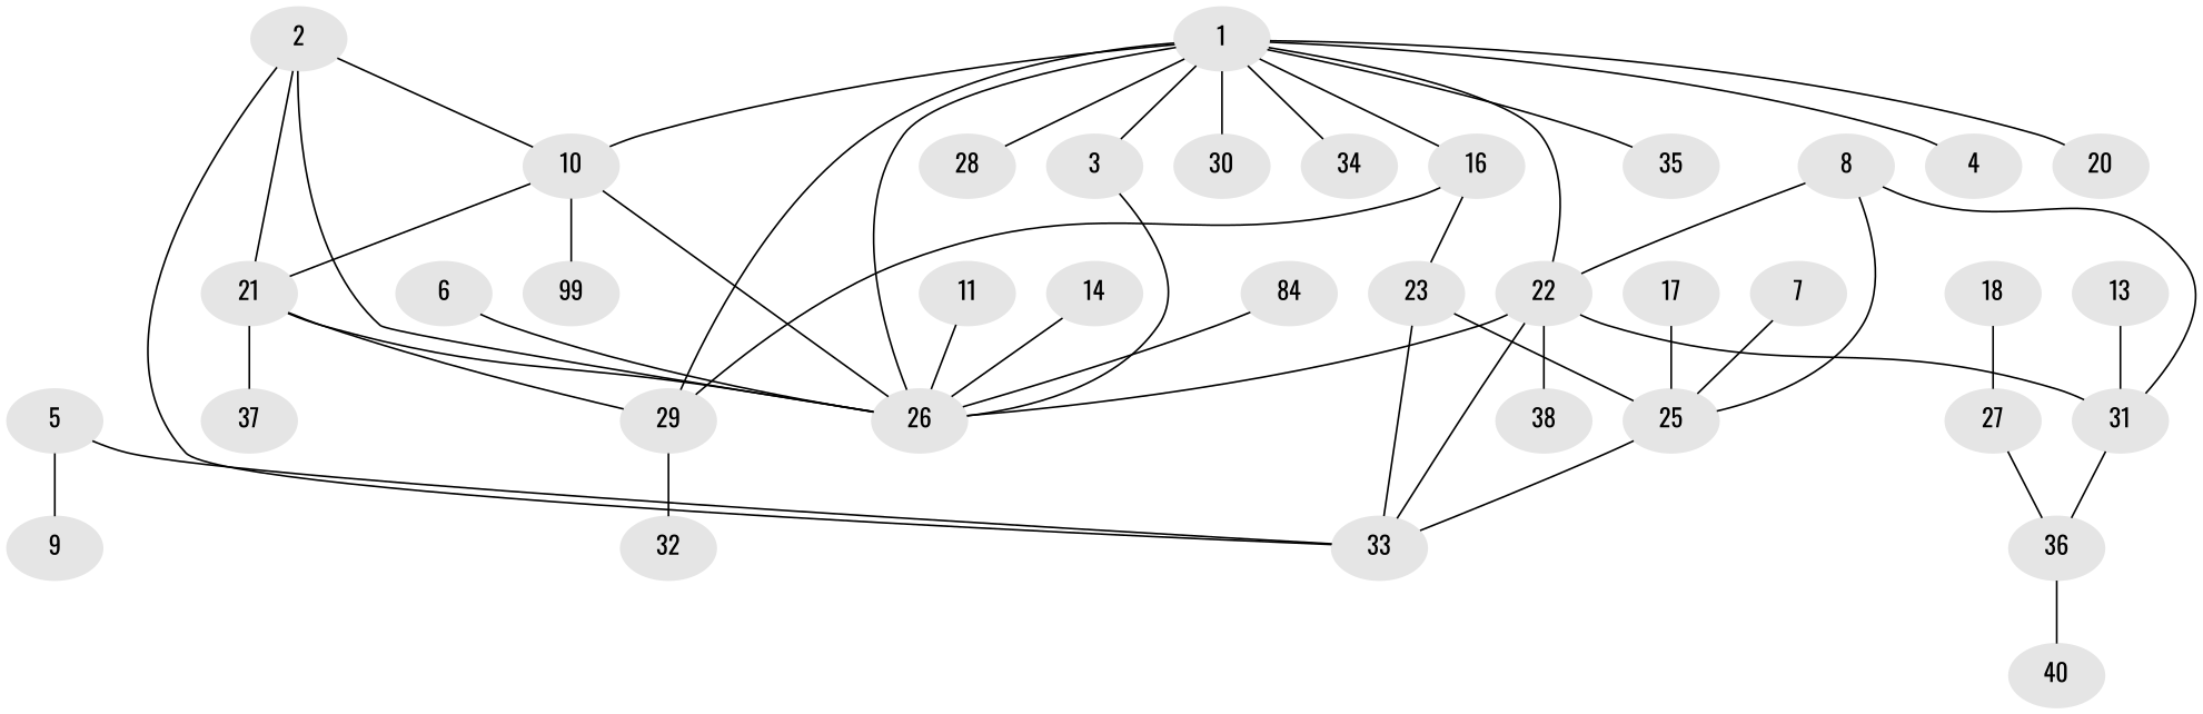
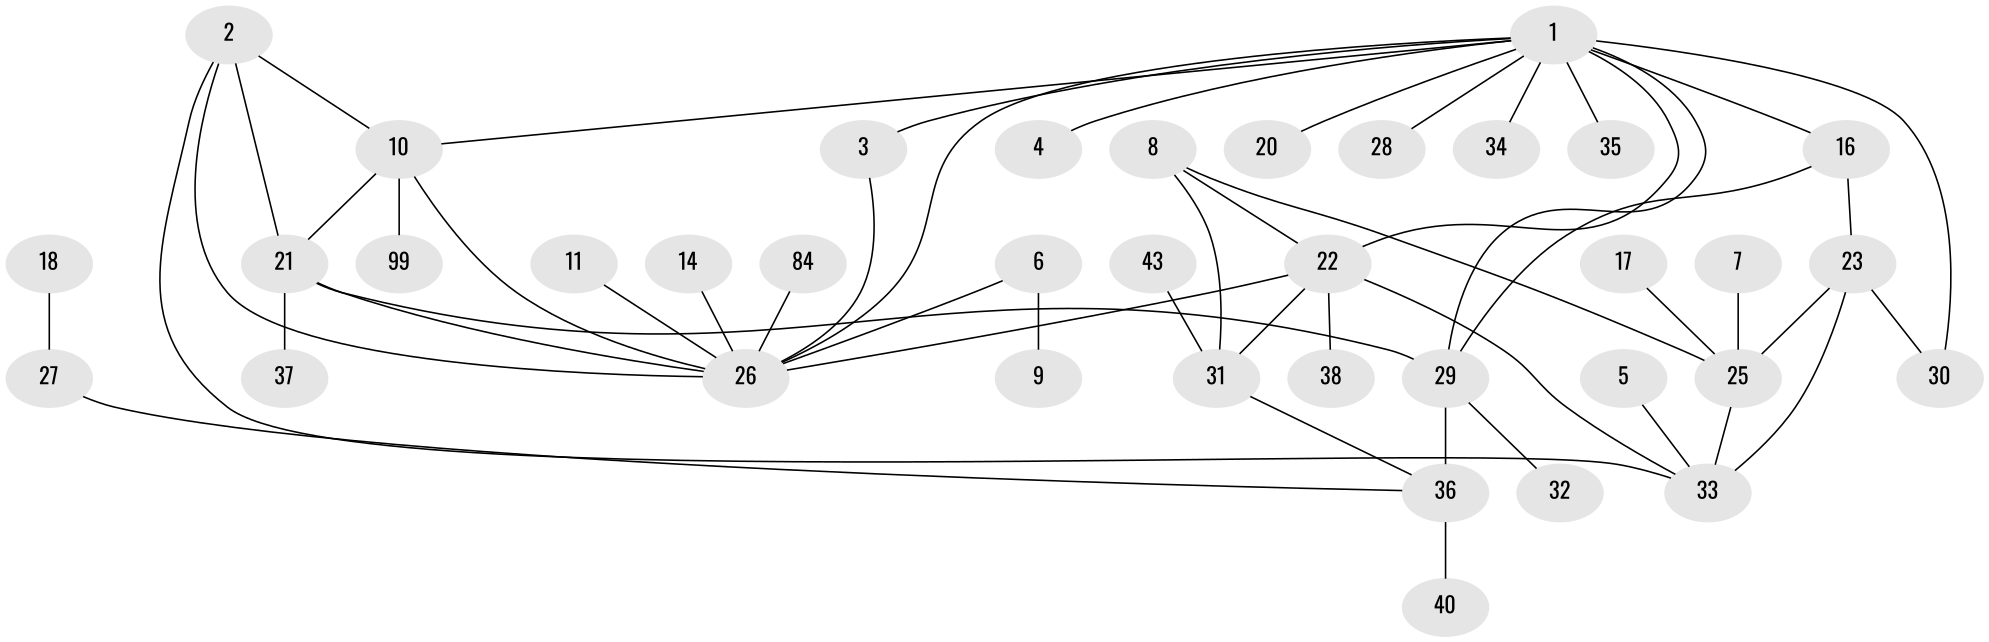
  graph {
    fontname=Oswald
    node [color=gray90 fontname=Oswald style=filled]
    edge [fontname=Oswald weight=1.0]
    1
    3
    4
    10
    16
    20
    22
    26
    28
    29
    30
    34
    35
    21
    n15 [label=99]
    23
    33
    31
    38
    36
    32
    2
    37
    5
    9
    6
    7
    25
    8
    11
-   13
+   13 [label=43]
    14
    17
    18
    27
    n36 [label=84]
    40
    1 -- 3
    1 -- 4
    1 -- 10
    1 -- 16
    1 -- 20
    1 -- 22
    1 -- 26
    1 -- 28
    1 -- 29
    1 -- 30 [weight=3.0]
    1 -- 34
    1 -- 35
    3 -- 26
    10 -- 26
    10 -- 21
    10 -- n15
    16 -- 29
    16 -- 23
    22 -- 26
    22 -- 33
    22 -- 31 [weight=2.0]
    22 -- 38
+   29 -- 36 [weight=4.0]
    29 -- 32
    21 -- 26
    21 -- 29
    21 -- 37
+   23 -- 30
    23 -- 33 [weight=2.0]
    23 -- 25 [weight=2.0]
    31 -- 36
    36 -- 40
    2 -- 10
    2 -- 26
    2 -- 21
    2 -- 33
    5 -- 33
-   5 -- 9
+   6 -- 9
    6 -- 26
    7 -- 25
    25 -- 33
    8 -- 22
    8 -- 31 [weight=2.0]
    8 -- 25
    11 -- 26
    13 -- 31
    14 -- 26
    17 -- 25
    18 -- 27
    27 -- 36
    n36 -- 26
  }
